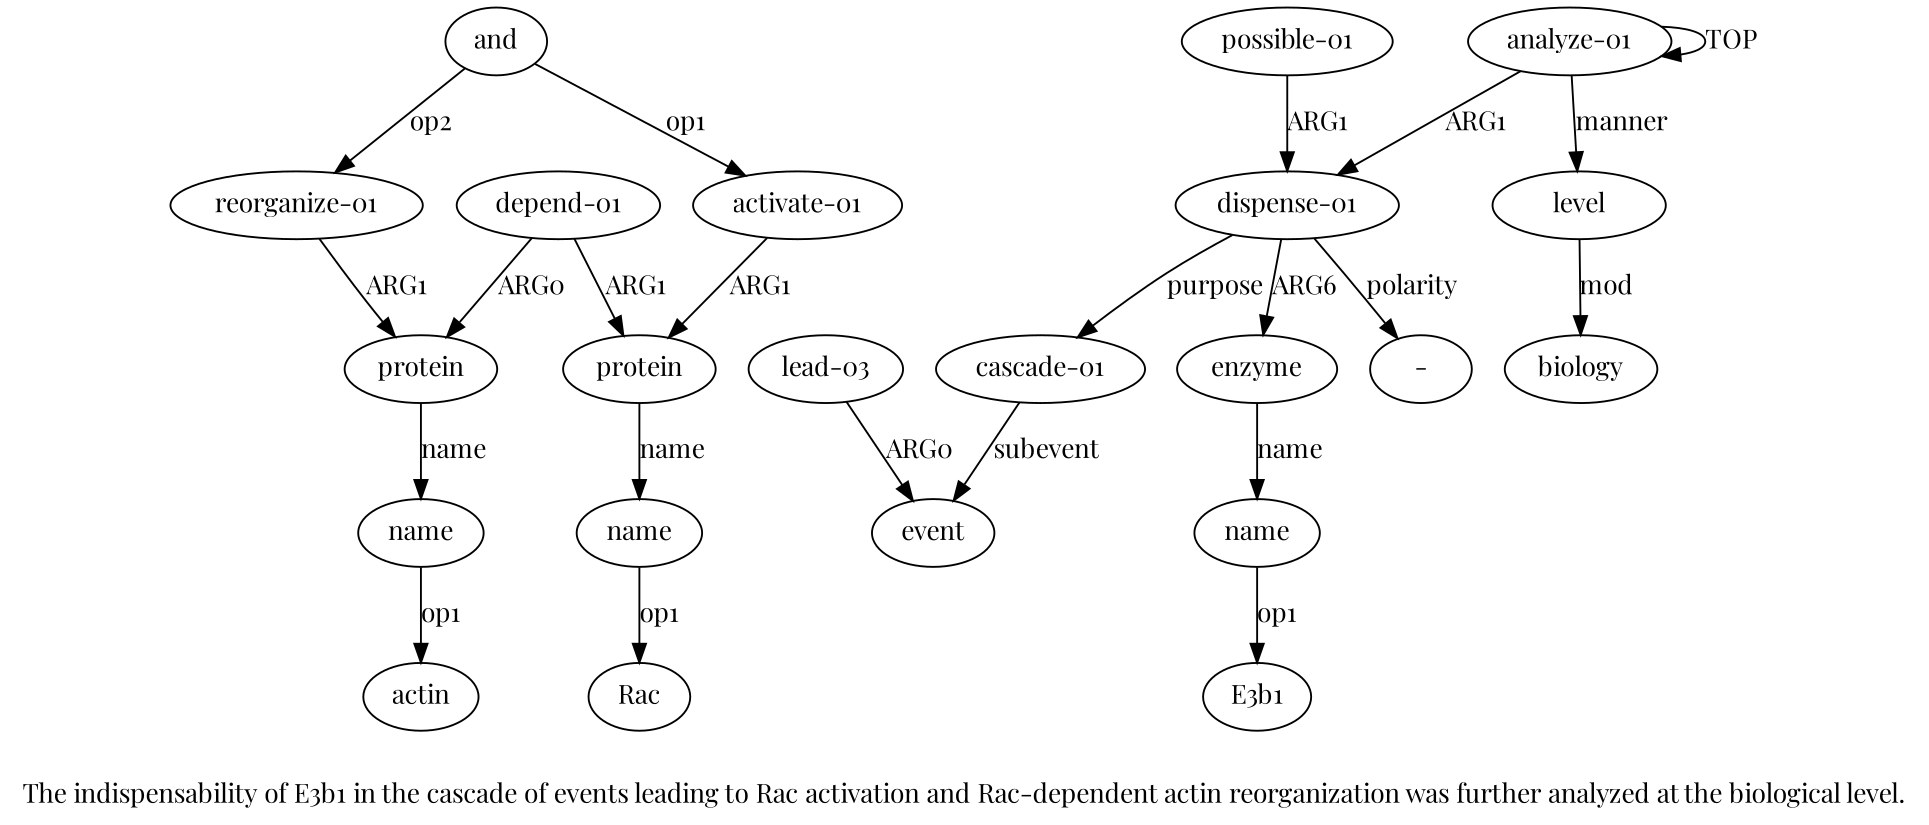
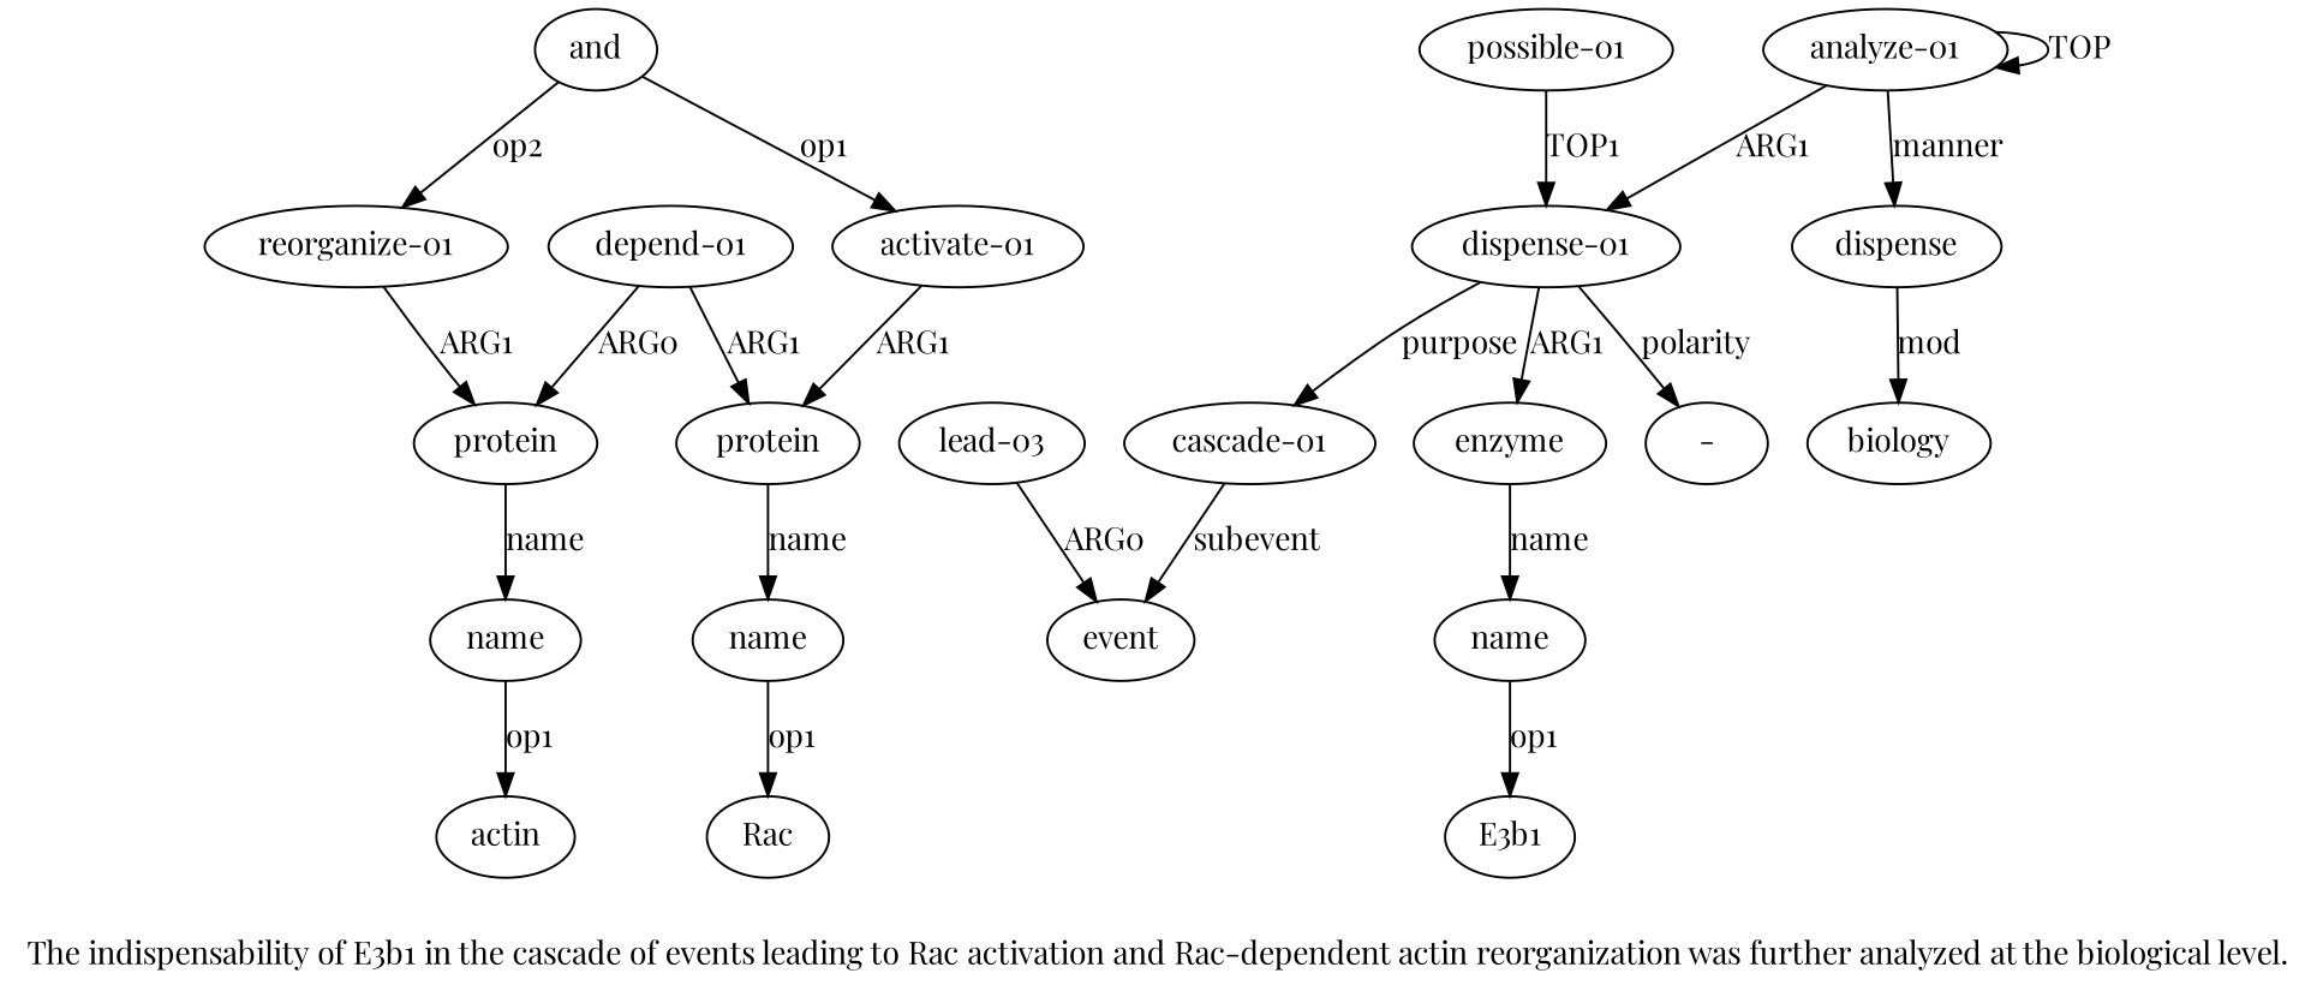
  digraph {
    fontname="Playfair Display"
    label="The indispensability of E3b1 in the cascade of events leading to Rac activation and Rac-dependent actin reorganization was further analyzed at the biological level."
    node [color=black fontname="Playfair Display" gold_ind=-1 gold_label=name test_ind=-1 test_label=name]
    edge [color=black fontname="Playfair Display" gold_label=ARG1 test_label=ARG1]
    n1 [gold_label=actin label=actin test_label=actin]
    n2 [gold_label=E3b1 label=E3b1 test_label=E3b1]
    n3 [gold_label="-" label="-" test_label="-"]
    n4 [gold_ind=15 gold_label="possible-01" label="possible-01" test_ind=15 test_label="possible-01"]
    n5 [gold_ind=1 gold_label="dispense-01" label="dispense-01" test_ind=1 test_label="dispense-01"]
    n6 [gold_ind=2 gold_label=enzyme label=enzyme test_ind=2 test_label=enzyme]
    n7 [gold_ind=4 gold_label="cascade-01" label="cascade-01" test_ind=4 test_label="cascade-01"]
    n8 [gold_ind=3 label=name test_ind=3]
    n9 [gold_ind=5 gold_label=event label=event test_ind=5 test_label=event]
    n10 [gold_ind=14 gold_label="depend-01" label="depend-01" test_ind=14 test_label="depend-01"]
    n11 [gold_ind=12 gold_label=protein label=protein test_ind=12 test_label=protein]
    n12 [gold_ind=9 gold_label=protein label=protein test_ind=9 test_label=protein]
    n13 [gold_ind=13 label=name test_ind=13]
    n14 [gold_ind=10 label=name test_ind=10]
    n15 [gold_label=Rac label=Rac test_label=Rac]
-   n16 [gold_ind=17 gold_label=level label=level test_ind=17 test_label=level]
+   n16 [gold_ind=17 gold_label=level label=dispense test_ind=17 test_label=level]
    n17 [gold_ind=18 gold_label=biology label=biology test_ind=18 test_label=biology]
    n18 [gold_ind=11 gold_label="reorganize-01" label="reorganize-01" test_ind=11 test_label="reorganize-01"]
    n19 [gold_ind=0 gold_label="analyze-01" label="analyze-01" test_ind=0 test_label="analyze-01"]
    n20 [gold_ind=7 gold_label=and label=and test_ind=7 test_label=and]
    n21 [gold_ind=8 gold_label="activate-01" label="activate-01" test_ind=8 test_label="activate-01"]
    n22 [gold_ind=6 gold_label="lead-03" label="lead-03" test_ind=6 test_label="lead-03"]
-   n4 -> n5 [label=ARG1]
+   n4 -> n5 [label=TOP1]
    n5 -> n3 [gold_label=polarity label=polarity test_label=polarity]
-   n5 -> n6 [label=ARG6]
+   n5 -> n6 [label=ARG1]
    n5 -> n7 [gold_label=purpose label=purpose test_label=purpose]
    n6 -> n8 [gold_label=name label=name test_label=name]
    n7 -> n9 [gold_label=subevent label=subevent test_label=subevent]
    n8 -> n2 [gold_label=op1 label=op1 test_label=op1]
    n10 -> n11 [gold_label=ARG0 label=ARG0 test_label=ARG0]
    n10 -> n12 [label=ARG1]
    n11 -> n13 [gold_label=name label=name test_label=name]
    n12 -> n14 [gold_label=name label=name test_label=name]
    n13 -> n1 [gold_label=op1 label=op1 test_label=op1]
    n14 -> n15 [gold_label=op1 label=op1 test_label=op1]
    n16 -> n17 [gold_label=mod label=mod test_label=mod]
    n18 -> n11 [label=ARG1]
    n19 -> n5 [label=ARG1]
    n19 -> n16 [gold_label=manner label=manner test_label=manner]
    n19 -> n19 [gold_label=TOP label=TOP test_label=TOP]
    n20 -> n18 [gold_label=op2 label=op2 test_label=op2]
    n20 -> n21 [gold_label=op1 label=op1 test_label=op1]
    n21 -> n12 [label=ARG1]
    n22 -> n9 [gold_label=ARG0 label=ARG0 test_label=ARG0]
  }
